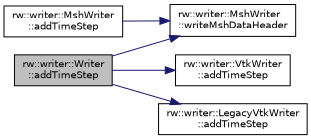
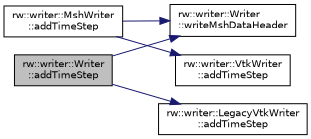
  digraph {
    rankdir=LR
    node [color=black fillcolor=white fontname=Helvetica fontsize=10 shape=record style=filled]
    edge [color=midnightblue fontname=Helvetica fontsize=10 labelfontname=Helvetica labelfontsize=10 style=solid]
    n1 [fillcolor=grey75 fontcolor=black height=0.2 label="rw::writer::Writer\l::addTimeStep" width=0.4]
    n2 [height=0.2 label="rw::writer::VtkWriter\l::addTimeStep" width=0.4]
    n3 [height=0.2 label="rw::writer::LegacyVtkWriter\l::addTimeStep" width=0.4]
-   n4 [height=0.2 label="rw::writer::MshWriter\l::writeMshDataHeader" width=0.4]
+   n4 [height=0.2 label="rw::writer::Writer\l::writeMshDataHeader" width=0.4]
    n5 [height=0.2 label="rw::writer::MshWriter\l::addTimeStep" width=0.4]
-   n1 -> n2
+   n5 -> n2
    n1 -> n3
    n1 -> n4
    n5 -> n4
  }
